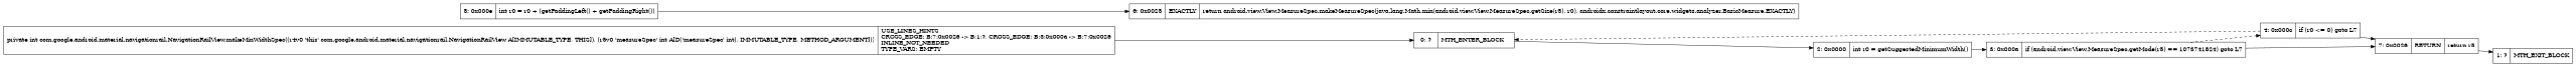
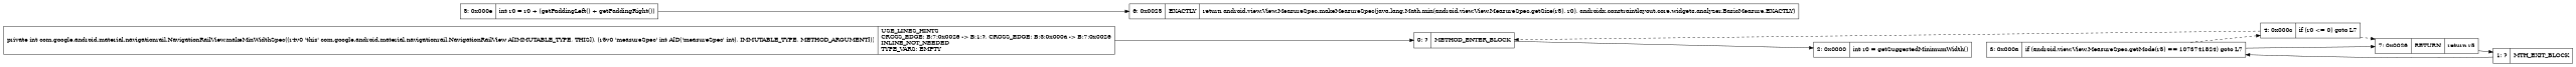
  digraph {
    rankdir=LR
    node [shape=record]
-   n1 [label="{0\:\ ?|MTH_ENTER_BLOCK\l}"]
+   n1 [label="{0\:\ ?|METHOD_ENTER_BLOCK\l}"]
    n2 [label="{2\:\ 0x0000|int r0 = getSuggestedMinimumWidth()\l}"]
    n3 [label="{3\:\ 0x000a|if (android.view.View.MeasureSpec.getMode(r5) == 1073741824) goto L7\l}"]
    n4 [label="{4\:\ 0x000c|if (r0 \<= 0) goto L7\l}"]
    n5 [label="{7\:\ 0x0026|RETURN\l|return r5\l}"]
    n6 [label="{1\:\ ?|MTH_EXIT_BLOCK\l}"]
    n7 [label="{5\:\ 0x000e|int r0 = r0 + (getPaddingLeft() + getPaddingRight())\l}"]
    n8 [label="{6\:\ 0x0025|EXACTLY\l|return android.view.View.MeasureSpec.makeMeasureSpec(java.lang.Math.min(android.view.View.MeasureSpec.getSize(r5), r0), androidx.constraintlayout.core.widgets.analyzer.BasicMeasure.EXACTLY)\l}"]
    n9 [label="{private int com.google.android.material.navigationrail.NavigationRailView.makeMinWidthSpec((r4v0 'this' com.google.android.material.navigationrail.NavigationRailView A[IMMUTABLE_TYPE, THIS]), (r5v0 'measureSpec' int A[D('measureSpec' int), IMMUTABLE_TYPE, METHOD_ARGUMENT]))  | USE_LINES_HINTS\lCROSS_EDGE: B:7:0x0026 \-\> B:1:?, CROSS_EDGE: B:3:0x000a \-\> B:7:0x0026\lINLINE_NOT_NEEDED\lTYPE_VARS: EMPTY\l}"]
    n1 -> n2
-   n2 -> n3
+   n6 -> n3
    n3 -> n4 [style=dashed]
    n3 -> n5
    n4 -> n1 [style=dashed]
-   n4 -> n5
+   n4 -> n5 [style=dashed]
    n5 -> n6
    n7 -> n8
    n9 -> n1
  }
